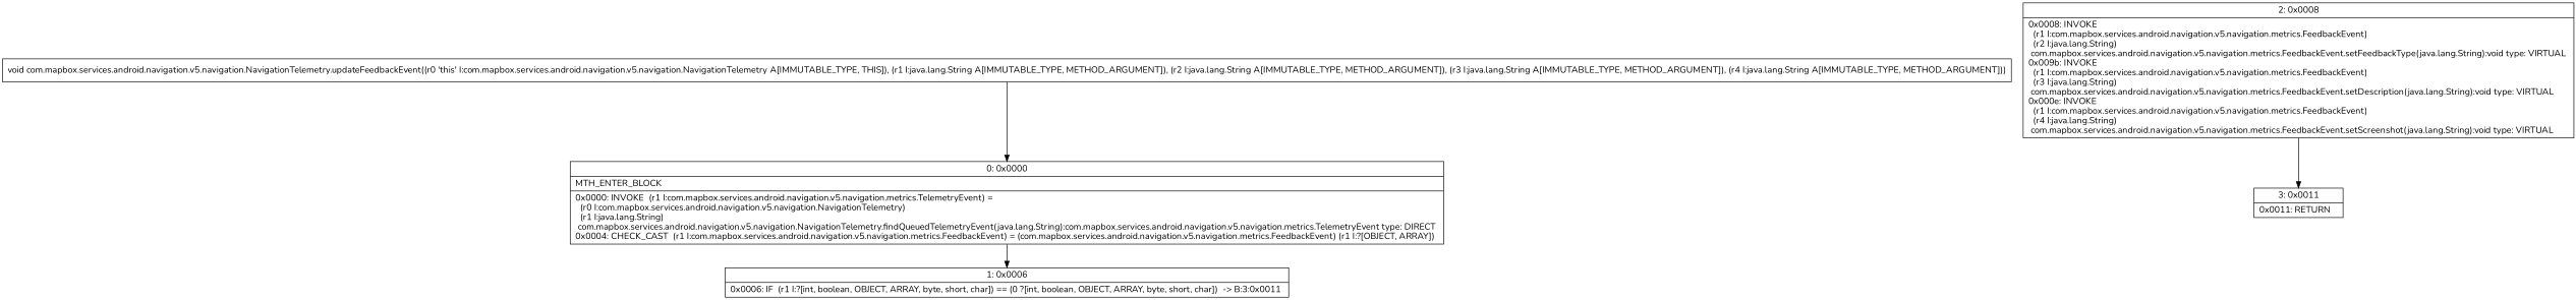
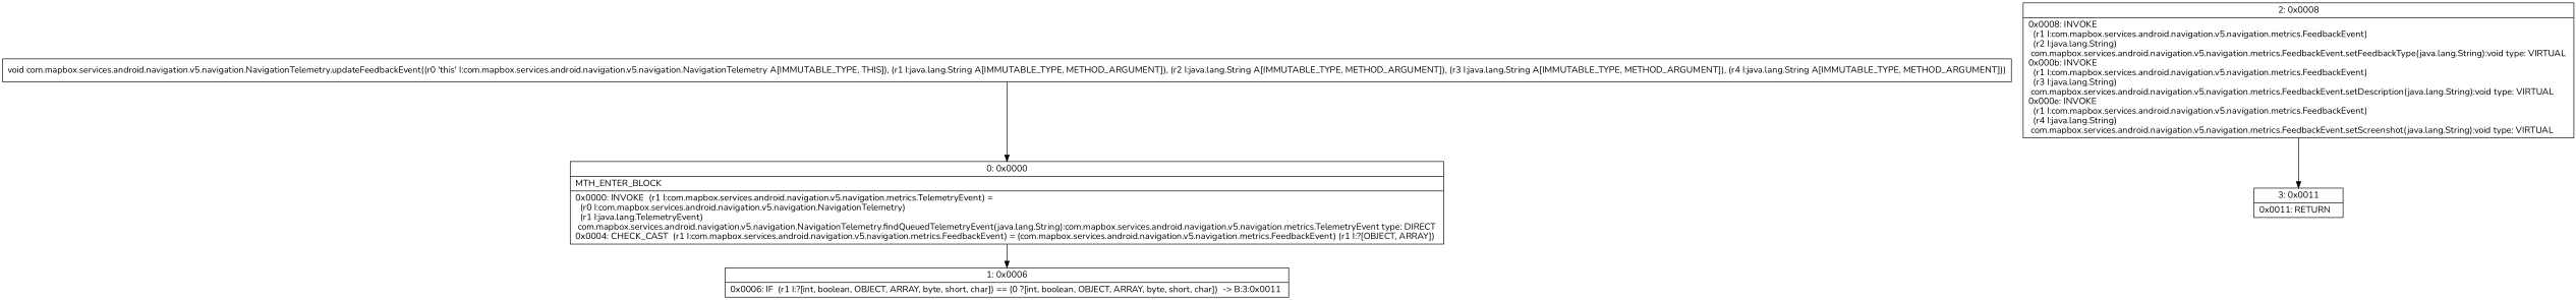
  digraph {
    fontname=Nunito
    node [fontname=Nunito shape=record]
    edge [fontname=Nunito]
-   n1 [label="{0\:\ 0x0000|MTH_ENTER_BLOCK\l|0x0000: INVOKE  (r1 I:com.mapbox.services.android.navigation.v5.navigation.metrics.TelemetryEvent) = \l  (r0 I:com.mapbox.services.android.navigation.v5.navigation.NavigationTelemetry)\l  (r1 I:java.lang.String)\l com.mapbox.services.android.navigation.v5.navigation.NavigationTelemetry.findQueuedTelemetryEvent(java.lang.String):com.mapbox.services.android.navigation.v5.navigation.metrics.TelemetryEvent type: DIRECT \l0x0004: CHECK_CAST  (r1 I:com.mapbox.services.android.navigation.v5.navigation.metrics.FeedbackEvent) = (com.mapbox.services.android.navigation.v5.navigation.metrics.FeedbackEvent) (r1 I:?[OBJECT, ARRAY]) \l}"]
+   n1 [label="{0\:\ 0x0000|MTH_ENTER_BLOCK\l|0x0000: INVOKE  (r1 I:com.mapbox.services.android.navigation.v5.navigation.metrics.TelemetryEvent) = \l  (r0 I:com.mapbox.services.android.navigation.v5.navigation.NavigationTelemetry)\l  (r1 I:java.lang.TelemetryEvent)\l com.mapbox.services.android.navigation.v5.navigation.NavigationTelemetry.findQueuedTelemetryEvent(java.lang.String):com.mapbox.services.android.navigation.v5.navigation.metrics.TelemetryEvent type: DIRECT \l0x0004: CHECK_CAST  (r1 I:com.mapbox.services.android.navigation.v5.navigation.metrics.FeedbackEvent) = (com.mapbox.services.android.navigation.v5.navigation.metrics.FeedbackEvent) (r1 I:?[OBJECT, ARRAY]) \l}"]
    n2 [label="{1\:\ 0x0006|0x0006: IF  (r1 I:?[int, boolean, OBJECT, ARRAY, byte, short, char]) == (0 ?[int, boolean, OBJECT, ARRAY, byte, short, char])  \-\> B:3:0x0011 \l}"]
-   n3 [label="{2\:\ 0x0008|0x0008: INVOKE  \l  (r1 I:com.mapbox.services.android.navigation.v5.navigation.metrics.FeedbackEvent)\l  (r2 I:java.lang.String)\l com.mapbox.services.android.navigation.v5.navigation.metrics.FeedbackEvent.setFeedbackType(java.lang.String):void type: VIRTUAL \l0x009b: INVOKE  \l  (r1 I:com.mapbox.services.android.navigation.v5.navigation.metrics.FeedbackEvent)\l  (r3 I:java.lang.String)\l com.mapbox.services.android.navigation.v5.navigation.metrics.FeedbackEvent.setDescription(java.lang.String):void type: VIRTUAL \l0x000e: INVOKE  \l  (r1 I:com.mapbox.services.android.navigation.v5.navigation.metrics.FeedbackEvent)\l  (r4 I:java.lang.String)\l com.mapbox.services.android.navigation.v5.navigation.metrics.FeedbackEvent.setScreenshot(java.lang.String):void type: VIRTUAL \l}"]
+   n3 [label="{2\:\ 0x0008|0x0008: INVOKE  \l  (r1 I:com.mapbox.services.android.navigation.v5.navigation.metrics.FeedbackEvent)\l  (r2 I:java.lang.String)\l com.mapbox.services.android.navigation.v5.navigation.metrics.FeedbackEvent.setFeedbackType(java.lang.String):void type: VIRTUAL \l0x000b: INVOKE  \l  (r1 I:com.mapbox.services.android.navigation.v5.navigation.metrics.FeedbackEvent)\l  (r3 I:java.lang.String)\l com.mapbox.services.android.navigation.v5.navigation.metrics.FeedbackEvent.setDescription(java.lang.String):void type: VIRTUAL \l0x000e: INVOKE  \l  (r1 I:com.mapbox.services.android.navigation.v5.navigation.metrics.FeedbackEvent)\l  (r4 I:java.lang.String)\l com.mapbox.services.android.navigation.v5.navigation.metrics.FeedbackEvent.setScreenshot(java.lang.String):void type: VIRTUAL \l}"]
    n4 [label="{3\:\ 0x0011|0x0011: RETURN   \l}"]
    n5 [label="{void com.mapbox.services.android.navigation.v5.navigation.NavigationTelemetry.updateFeedbackEvent((r0 'this' I:com.mapbox.services.android.navigation.v5.navigation.NavigationTelemetry A[IMMUTABLE_TYPE, THIS]), (r1 I:java.lang.String A[IMMUTABLE_TYPE, METHOD_ARGUMENT]), (r2 I:java.lang.String A[IMMUTABLE_TYPE, METHOD_ARGUMENT]), (r3 I:java.lang.String A[IMMUTABLE_TYPE, METHOD_ARGUMENT]), (r4 I:java.lang.String A[IMMUTABLE_TYPE, METHOD_ARGUMENT])) }"]
    n1 -> n2
    n3 -> n4
    n5 -> n1
  }
